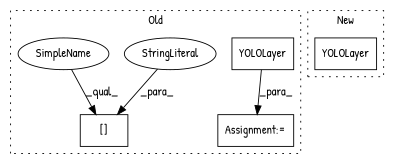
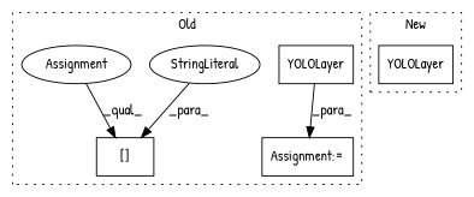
  digraph {
    fontname="Patrick Hand"
    node [a=32 shape=box fontname="Patrick Hand"]
    edge [fontname="Patrick Hand"]
    n1 [l="10,1" label=YOLOLayer s="3973,4050"]
    n2 [a=2 l="5,1" label="[]" s="1364,1375"]
    n3 [a=45 l=6 label=StringLiteral s=1369 shape=ellipse]
    n4 [a=7 l=1 label="Assignment:=" s=3972]
-   n5 [a=42 l=4 label=SimpleName s=1364 shape=ellipse]
+   n5 [a=42 l=4 label=Assignment s=1364 shape=ellipse]
    n6 [l="65,1" label=YOLOLayer s="4019,4155"]
    subgraph cluster_1 {
      label=Old
      style=dotted
      n1
      n2
      n3
      n4
      n5
    }
    subgraph cluster_2 {
      label=New
      style=dotted
      n6
    }
    n1 -> n4 [label=_para_]
    n3 -> n2 [label=_para_]
    n5 -> n2 [label=_qual_]
  }
